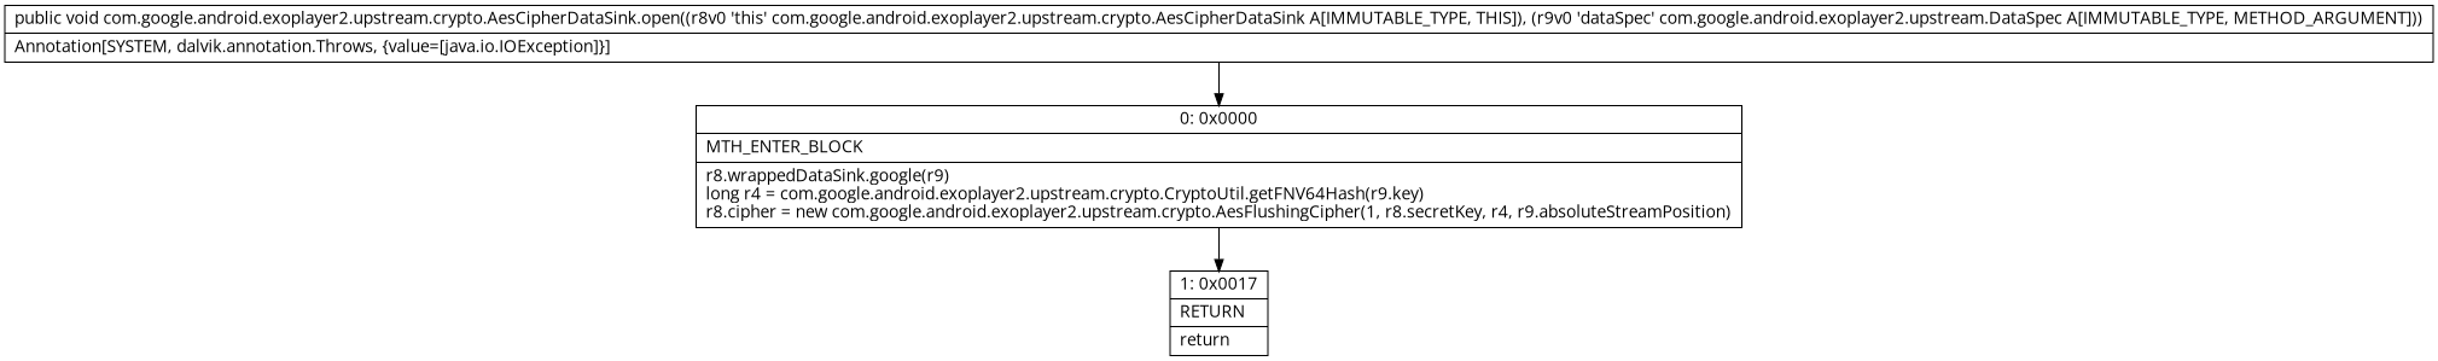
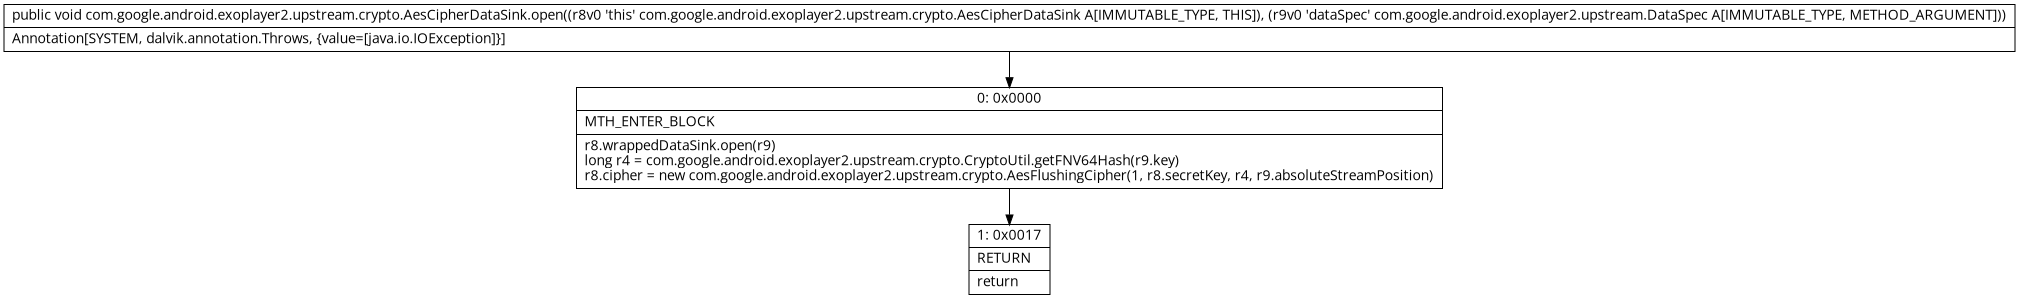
  digraph {
    fontname="Open Sans"
    node [shape=record fontname="Open Sans"]
    edge [fontname="Open Sans"]
-   n1 [label="{0\:\ 0x0000|MTH_ENTER_BLOCK\l|r8.wrappedDataSink.google(r9)\llong r4 = com.google.android.exoplayer2.upstream.crypto.CryptoUtil.getFNV64Hash(r9.key)\lr8.cipher = new com.google.android.exoplayer2.upstream.crypto.AesFlushingCipher(1, r8.secretKey, r4, r9.absoluteStreamPosition)\l}"]
+   n1 [label="{0\:\ 0x0000|MTH_ENTER_BLOCK\l|r8.wrappedDataSink.open(r9)\llong r4 = com.google.android.exoplayer2.upstream.crypto.CryptoUtil.getFNV64Hash(r9.key)\lr8.cipher = new com.google.android.exoplayer2.upstream.crypto.AesFlushingCipher(1, r8.secretKey, r4, r9.absoluteStreamPosition)\l}"]
    n2 [label="{1\:\ 0x0017|RETURN\l|return\l}"]
    n3 [label="{public void com.google.android.exoplayer2.upstream.crypto.AesCipherDataSink.open((r8v0 'this' com.google.android.exoplayer2.upstream.crypto.AesCipherDataSink A[IMMUTABLE_TYPE, THIS]), (r9v0 'dataSpec' com.google.android.exoplayer2.upstream.DataSpec A[IMMUTABLE_TYPE, METHOD_ARGUMENT]))  | Annotation[SYSTEM, dalvik.annotation.Throws, \{value=[java.io.IOException]\}]\l}"]
    n1 -> n2
    n3 -> n1
  }
